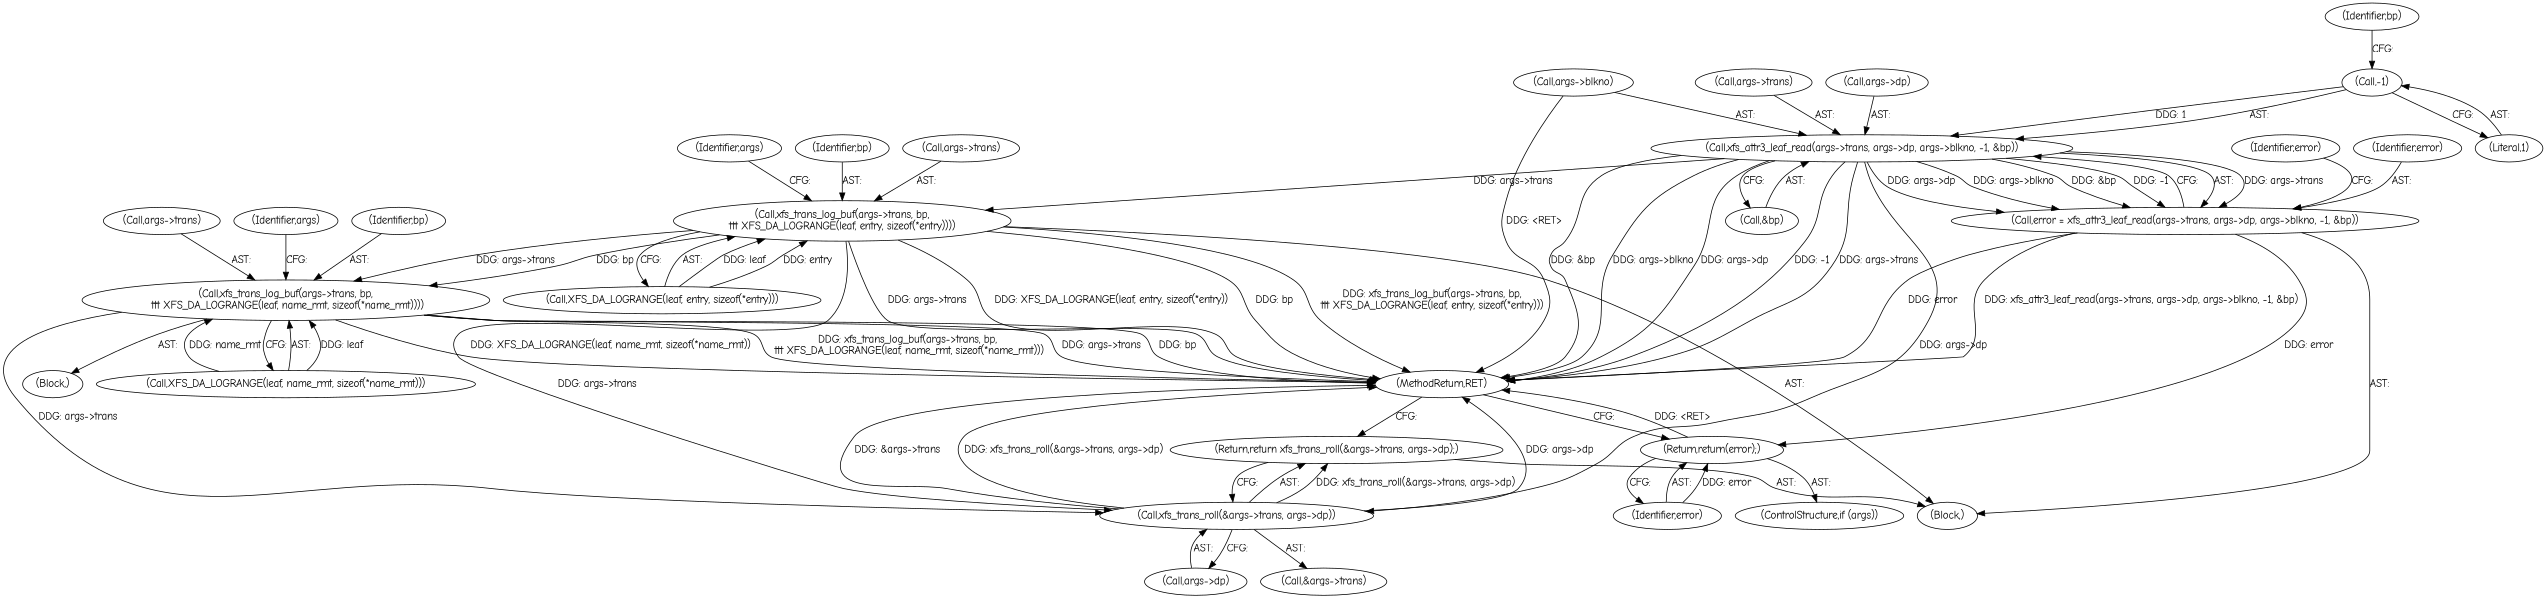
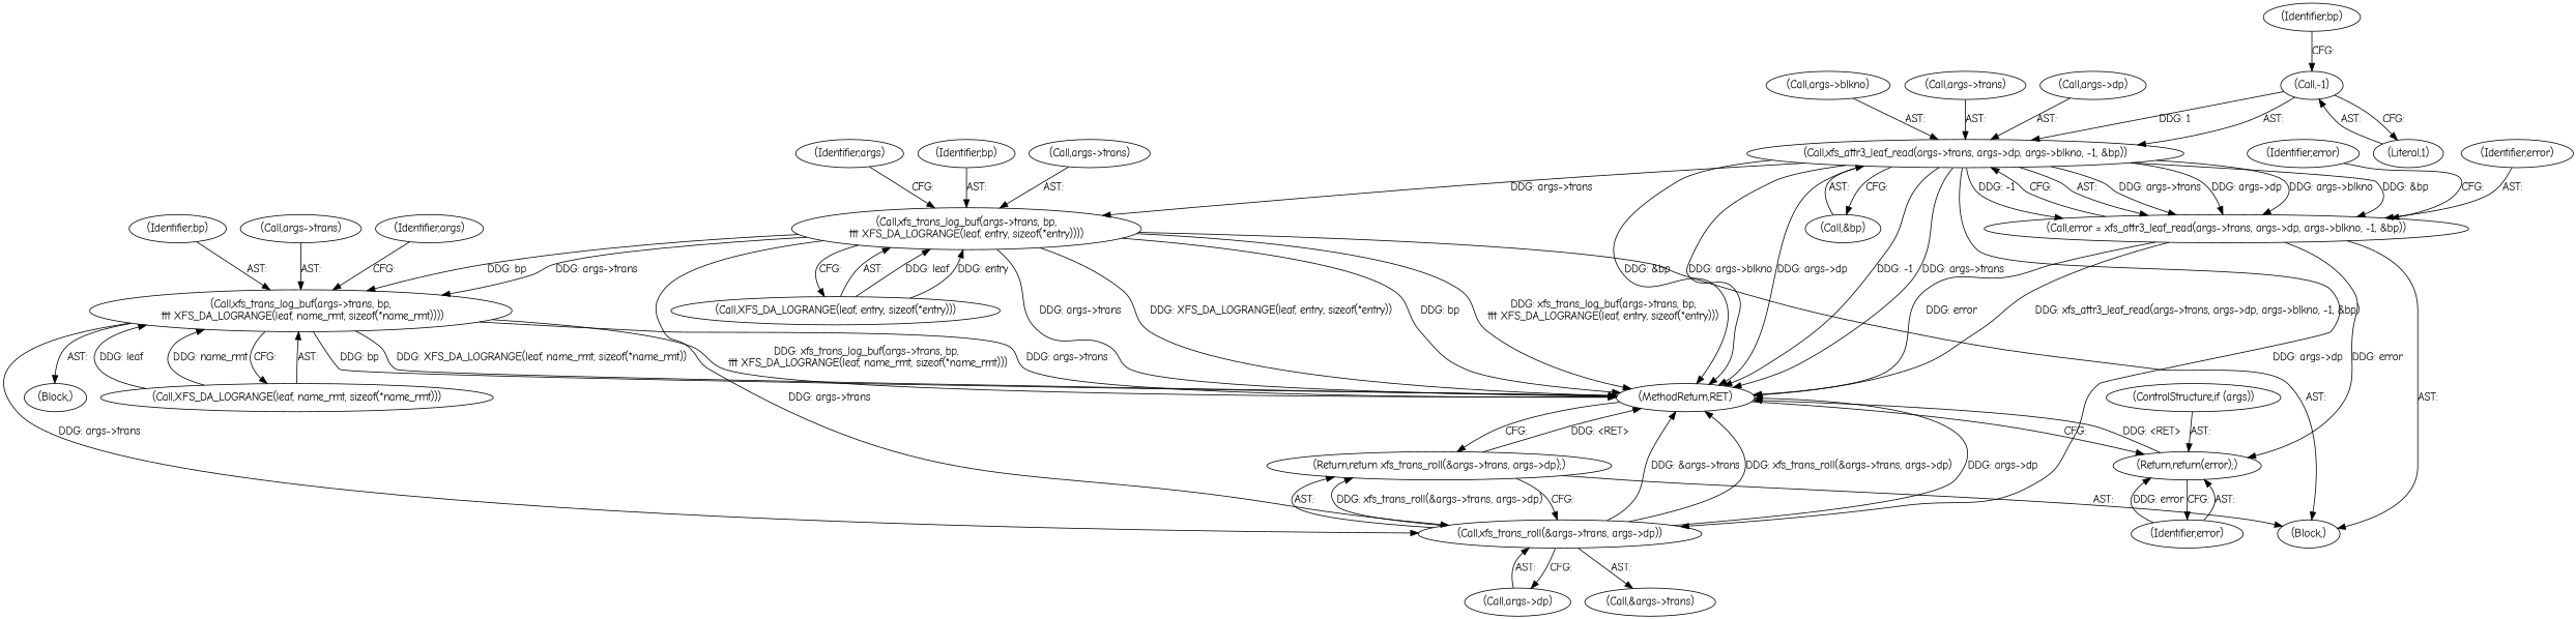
  digraph {
    fontname="Comic Neue"
    node [fontname="Comic Neue"]
    edge [fontname="Comic Neue"]
    n1 [label="(Call,xfs_attr3_leaf_read(args->trans, args->dp, args->blkno, -1, &bp))"]
    n2 [label="(Call,error = xfs_attr3_leaf_read(args->trans, args->dp, args->blkno, -1, &bp))"]
    n3 [label="(Call,xfs_trans_log_buf(args->trans, bp,\n\t\t\t XFS_DA_LOGRANGE(leaf, entry, sizeof(*entry))))"]
    n4 [label="(Call,xfs_trans_roll(&args->trans, args->dp))"]
    n5 [label="(Call,&bp)"]
    n6 [label="(MethodReturn,RET)"]
    n7 [label="(Return,return(error);)"]
    n8 [label="(Block,)"]
    n9 [label="(Call,xfs_trans_log_buf(args->trans, bp,\n \t\t\t XFS_DA_LOGRANGE(leaf, name_rmt, sizeof(*name_rmt))))"]
    n10 [label="(Call,XFS_DA_LOGRANGE(leaf, entry, sizeof(*entry)))"]
    n11 [label="(Return,return xfs_trans_roll(&args->trans, args->dp);)"]
    n12 [label="(Call,args->dp)"]
    n13 [label="(Call,&args->trans)"]
    n14 [label="(Call,-1)"]
    n15 [label="(Literal,1)"]
    n16 [label="(Identifier,error)"]
    n17 [label="(ControlStructure,if (args))"]
    n18 [label="(Block,)"]
    n19 [label="(Call,XFS_DA_LOGRANGE(leaf, name_rmt, sizeof(*name_rmt)))"]
    n20 [label="(Identifier,error)"]
    n21 [label="(Identifier,bp)"]
    n22 [label="(Call,args->blkno)"]
    n23 [label="(Call,args->trans)"]
    n24 [label="(Call,args->trans)"]
    n25 [label="(Identifier,error)"]
    n26 [label="(Identifier,bp)"]
    n27 [label="(Call,args->trans)"]
    n28 [label="(Identifier,args)"]
    n29 [label="(Call,args->dp)"]
    n30 [label="(Identifier,bp)"]
    n31 [label="(Identifier,args)"]
    n1 -> n2 [label="AST: "]
    n1 -> n2 [label="DDG: args->trans"]
    n1 -> n2 [label="DDG: args->dp"]
    n1 -> n2 [label="DDG: args->blkno"]
    n1 -> n2 [label="DDG: &bp"]
    n1 -> n2 [label="DDG: -1"]
    n1 -> n3 [label="DDG: args->trans"]
    n1 -> n4 [label="DDG: args->dp"]
    n1 -> n5 [label="CFG: "]
    n1 -> n6 [label="DDG: &bp"]
    n1 -> n6 [label="DDG: args->blkno"]
    n1 -> n6 [label="DDG: args->dp"]
    n1 -> n6 [label="DDG: -1"]
    n1 -> n6 [label="DDG: args->trans"]
    n2 -> n1 [label="CFG: "]
    n2 -> n6 [label="DDG: error"]
    n2 -> n6 [label="DDG: xfs_attr3_leaf_read(args->trans, args->dp, args->blkno, -1, &bp)"]
    n2 -> n7 [label="DDG: error"]
    n2 -> n8 [label="AST: "]
    n3 -> n4 [label="DDG: args->trans"]
    n3 -> n6 [label="DDG: args->trans"]
    n3 -> n6 [label="DDG: XFS_DA_LOGRANGE(leaf, entry, sizeof(*entry))"]
    n3 -> n6 [label="DDG: bp"]
    n3 -> n6 [label="DDG: xfs_trans_log_buf(args->trans, bp,\n\t\t\t XFS_DA_LOGRANGE(leaf, entry, sizeof(*entry)))"]
    n3 -> n8 [label="AST: "]
    n3 -> n9 [label="DDG: args->trans"]
    n3 -> n9 [label="DDG: bp"]
    n3 -> n10 [label="CFG: "]
    n4 -> n6 [label="DDG: &args->trans"]
    n4 -> n6 [label="DDG: xfs_trans_roll(&args->trans, args->dp)"]
    n4 -> n6 [label="DDG: args->dp"]
    n4 -> n11 [label="AST: "]
    n4 -> n11 [label="DDG: xfs_trans_roll(&args->trans, args->dp)"]
    n4 -> n12 [label="CFG: "]
    n4 -> n13 [label="AST: "]
    n5 -> n1 [label="AST: "]
    n6 -> n7 [label="CFG: "]
    n6 -> n11 [label="CFG: "]
    n7 -> n6 [label="DDG: <RET>"]
    n7 -> n16 [label="CFG: "]
-   n7 -> n17 [label="AST: "]
+   n17 -> n7 [label="AST: "]
    n9 -> n4 [label="DDG: args->trans"]
    n9 -> n6 [label="DDG: xfs_trans_log_buf(args->trans, bp,\n \t\t\t XFS_DA_LOGRANGE(leaf, name_rmt, sizeof(*name_rmt)))"]
    n9 -> n6 [label="DDG: args->trans"]
    n9 -> n6 [label="DDG: bp"]
    n9 -> n6 [label="DDG: XFS_DA_LOGRANGE(leaf, name_rmt, sizeof(*name_rmt))"]
    n9 -> n18 [label="AST: "]
    n9 -> n19 [label="CFG: "]
    n10 -> n3 [label="AST: "]
    n10 -> n3 [label="DDG: leaf"]
    n10 -> n3 [label="DDG: entry"]
    n11 -> n4 [label="CFG: "]
-   n22 -> n6 [label="DDG: <RET>"]
+   n11 -> n6 [label="DDG: <RET>"]
    n11 -> n8 [label="AST: "]
    n12 -> n4 [label="AST: "]
    n14 -> n1 [label="AST: "]
    n14 -> n1 [label="DDG: 1"]
    n14 -> n15 [label="CFG: "]
    n15 -> n14 [label="AST: "]
    n16 -> n7 [label="AST: "]
    n16 -> n7 [label="DDG: error"]
    n19 -> n9 [label="AST: "]
    n19 -> n9 [label="DDG: leaf"]
    n19 -> n9 [label="DDG: name_rmt"]
    n20 -> n2 [label="CFG: "]
    n21 -> n3 [label="AST: "]
    n22 -> n1 [label="AST: "]
    n23 -> n1 [label="AST: "]
    n24 -> n3 [label="AST: "]
    n25 -> n2 [label="AST: "]
    n26 -> n9 [label="AST: "]
    n27 -> n9 [label="AST: "]
    n28 -> n9 [label="CFG: "]
    n29 -> n1 [label="AST: "]
    n30 -> n14 [label="CFG: "]
    n31 -> n3 [label="CFG: "]
  }
